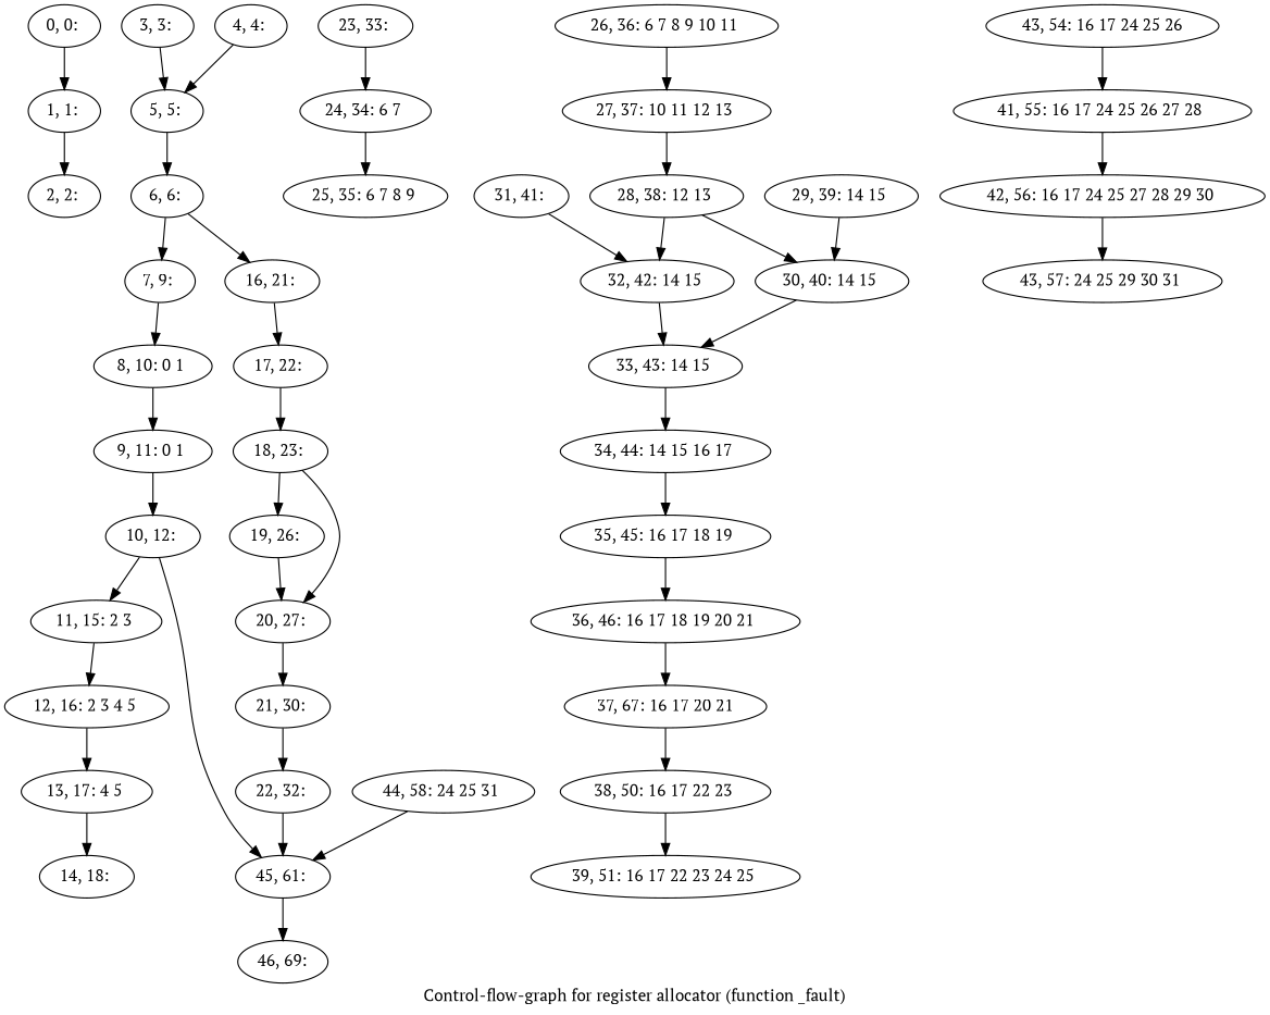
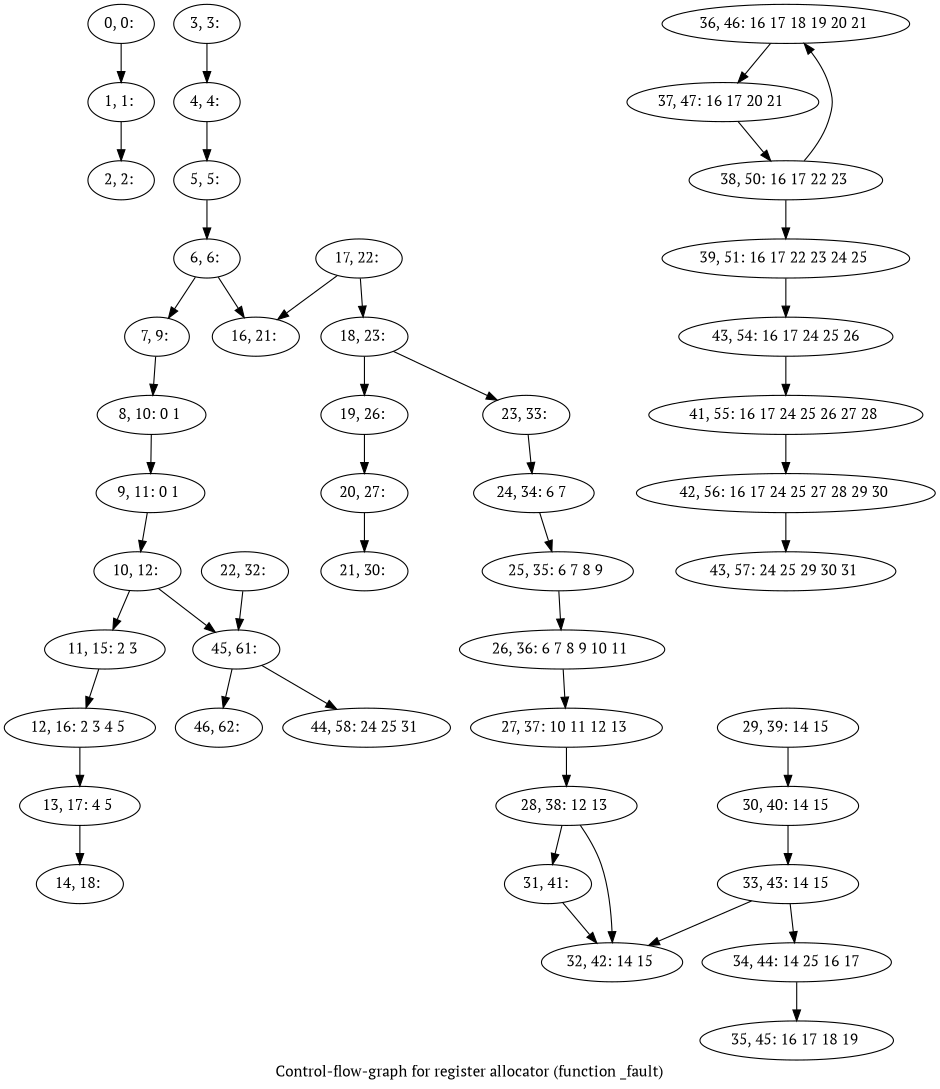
  digraph {
    fontname="PT Serif"
    label="Control-flow-graph for register allocator (function _fault)"
    node [fontname="PT Serif"]
    edge [fontname="PT Serif"]
    n1 [label="0, 0: "]
    n2 [label="1, 1: "]
    n3 [label="2, 2: "]
    n4 [label="3, 3: "]
    n5 [label="4, 4: "]
    n6 [label="5, 5: "]
    n7 [label="6, 6: "]
    n8 [label="7, 9: "]
    n9 [label="16, 21: "]
    n10 [label="8, 10: 0 1 "]
    n11 [label="17, 22: "]
    n12 [label="9, 11: 0 1 "]
    n13 [label="10, 12: "]
    n14 [label="11, 15: 2 3 "]
    n15 [label="45, 61: "]
    n16 [label="12, 16: 2 3 4 5 "]
-   n17 [label="46, 69:"]
+   n17 [label="46, 62: "]
    n18 [label="13, 17: 4 5 "]
    n19 [label="14, 18: "]
    n20 [label="18, 23: "]
    n21 [label="19, 26: "]
    n22 [label="23, 33: "]
    n23 [label="20, 27: "]
    n24 [label="24, 34: 6 7 "]
    n25 [label="21, 30: "]
    n26 [label="22, 32: "]
    n27 [label="25, 35: 6 7 8 9 "]
    n28 [label="26, 36: 6 7 8 9 10 11 "]
    n29 [label="27, 37: 10 11 12 13 "]
    n30 [label="28, 38: 12 13 "]
    n31 [label="31, 41: "]
    n32 [label="32, 42: 14 15 "]
    n33 [label="29, 39: 14 15 "]
    n34 [label="30, 40: 14 15 "]
    n35 [label="33, 43: 14 15 "]
-   n36 [label="34, 44: 14 15 16 17 "]
+   n36 [label="34, 44: 14 25 16 17"]
    n37 [label="35, 45: 16 17 18 19 "]
    n38 [label="36, 46: 16 17 18 19 20 21 "]
-   n39 [label="37, 67: 16 17 20 21"]
+   n39 [label="37, 47: 16 17 20 21 "]
    n40 [label="38, 50: 16 17 22 23 "]
    n41 [label="39, 51: 16 17 22 23 24 25 "]
    n42 [label="43, 54: 16 17 24 25 26"]
    n43 [label="41, 55: 16 17 24 25 26 27 28 "]
    n44 [label="42, 56: 16 17 24 25 27 28 29 30 "]
    n45 [label="43, 57: 24 25 29 30 31 "]
    n46 [label="44, 58: 24 25 31 "]
    n1 -> n2
    n2 -> n3
-   n4 -> n6
+   n4 -> n5
    n5 -> n6
    n6 -> n7
    n7 -> n8
    n7 -> n9
    n8 -> n10
-   n9 -> n11
+   n11 -> n9
    n10 -> n12
    n11 -> n20
    n12 -> n13
    n13 -> n14
    n13 -> n15
    n14 -> n16
    n15 -> n17
    n16 -> n18
    n18 -> n19
    n20 -> n21
-   n20 -> n23
+   n20 -> n22
    n21 -> n23
    n22 -> n24
    n23 -> n25
    n24 -> n27
-   n25 -> n26
    n26 -> n15
+   n27 -> n28
    n28 -> n29
    n29 -> n30
-   n30 -> n34
+   n30 -> n31
    n30 -> n32
    n31 -> n32
-   n32 -> n35
+   n35 -> n32
    n33 -> n34
    n34 -> n35
    n35 -> n36
    n36 -> n37
-   n37 -> n38
+   n40 -> n38
    n38 -> n39
    n39 -> n40
    n40 -> n41
+   n41 -> n42
    n42 -> n43
    n43 -> n44
    n44 -> n45
-   n46 -> n15
+   n15 -> n46
  }
